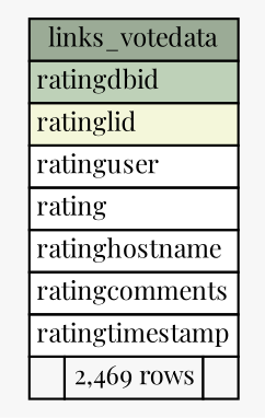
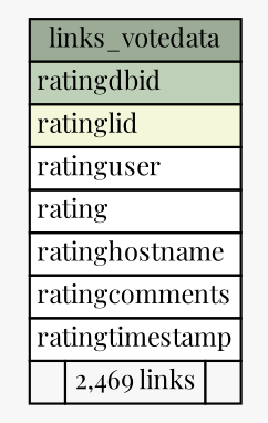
  digraph {
    bgcolor="#f7f7f7"
    fontname="Playfair Display"
    fontsize=11
    nodesep=0.18
    rankdir=RL
    ranksep=0.46
-   n1 [fontname="Playfair Display" fontsize=11 label=<     <TABLE BORDER="0" CELLBORDER="1" CELLSPACING="0" BGCOLOR="#ffffff">       <TR><TD COLSPAN="3" BGCOLOR="#9bab96" ALIGN="CENTER">links_votedata</TD></TR>       <TR><TD PORT="ratingdbid" COLSPAN="3" BGCOLOR="#bed1b8" ALIGN="LEFT">ratingdbid</TD></TR>       <TR><TD PORT="ratinglid" COLSPAN="3" BGCOLOR="#f4f7da" ALIGN="LEFT">ratinglid</TD></TR>       <TR><TD PORT="ratinguser" COLSPAN="3" ALIGN="LEFT">ratinguser</TD></TR>       <TR><TD PORT="rating" COLSPAN="3" ALIGN="LEFT">rating</TD></TR>       <TR><TD PORT="ratinghostname" COLSPAN="3" ALIGN="LEFT">ratinghostname</TD></TR>       <TR><TD PORT="ratingcomments" COLSPAN="3" ALIGN="LEFT">ratingcomments</TD></TR>       <TR><TD PORT="ratingtimestamp" COLSPAN="3" ALIGN="LEFT">ratingtimestamp</TD></TR>       <TR><TD ALIGN="LEFT" BGCOLOR="#f7f7f7">  </TD><TD ALIGN="RIGHT" BGCOLOR="#f7f7f7">2,469 rows</TD><TD ALIGN="RIGHT" BGCOLOR="#f7f7f7">  </TD></TR>     </TABLE>> shape=plaintext]
+   n1 [fontname="Playfair Display" fontsize=11 label=<     <TABLE BORDER="0" CELLBORDER="1" CELLSPACING="0" BGCOLOR="#ffffff">       <TR><TD COLSPAN="3" BGCOLOR="#9bab96" ALIGN="CENTER">links_votedata</TD></TR>       <TR><TD PORT="ratingdbid" COLSPAN="3" BGCOLOR="#bed1b8" ALIGN="LEFT">ratingdbid</TD></TR>       <TR><TD PORT="ratinglid" COLSPAN="3" BGCOLOR="#f4f7da" ALIGN="LEFT">ratinglid</TD></TR>       <TR><TD PORT="ratinguser" COLSPAN="3" ALIGN="LEFT">ratinguser</TD></TR>       <TR><TD PORT="rating" COLSPAN="3" ALIGN="LEFT">rating</TD></TR>       <TR><TD PORT="ratinghostname" COLSPAN="3" ALIGN="LEFT">ratinghostname</TD></TR>       <TR><TD PORT="ratingcomments" COLSPAN="3" ALIGN="LEFT">ratingcomments</TD></TR>       <TR><TD PORT="ratingtimestamp" COLSPAN="3" ALIGN="LEFT">ratingtimestamp</TD></TR>       <TR><TD ALIGN="LEFT" BGCOLOR="#f7f7f7">  </TD><TD ALIGN="RIGHT" BGCOLOR="#f7f7f7">2,469 links</TD><TD ALIGN="RIGHT" BGCOLOR="#f7f7f7">  </TD></TR>     </TABLE>> shape=plaintext]
  }
